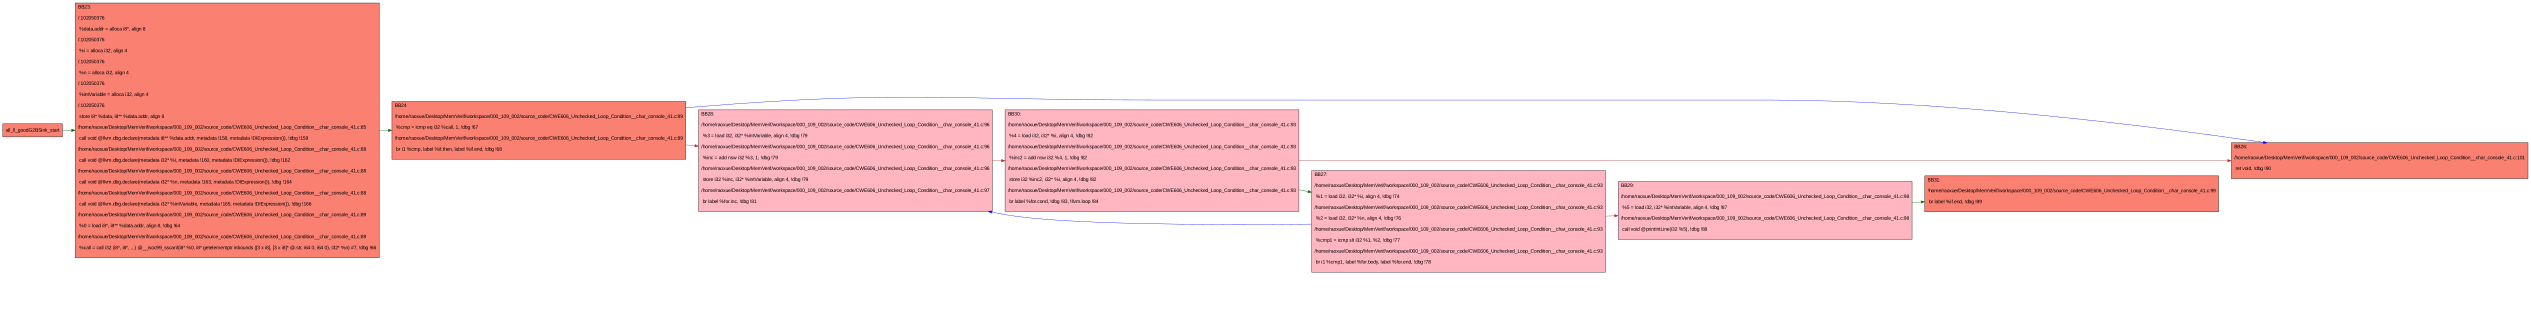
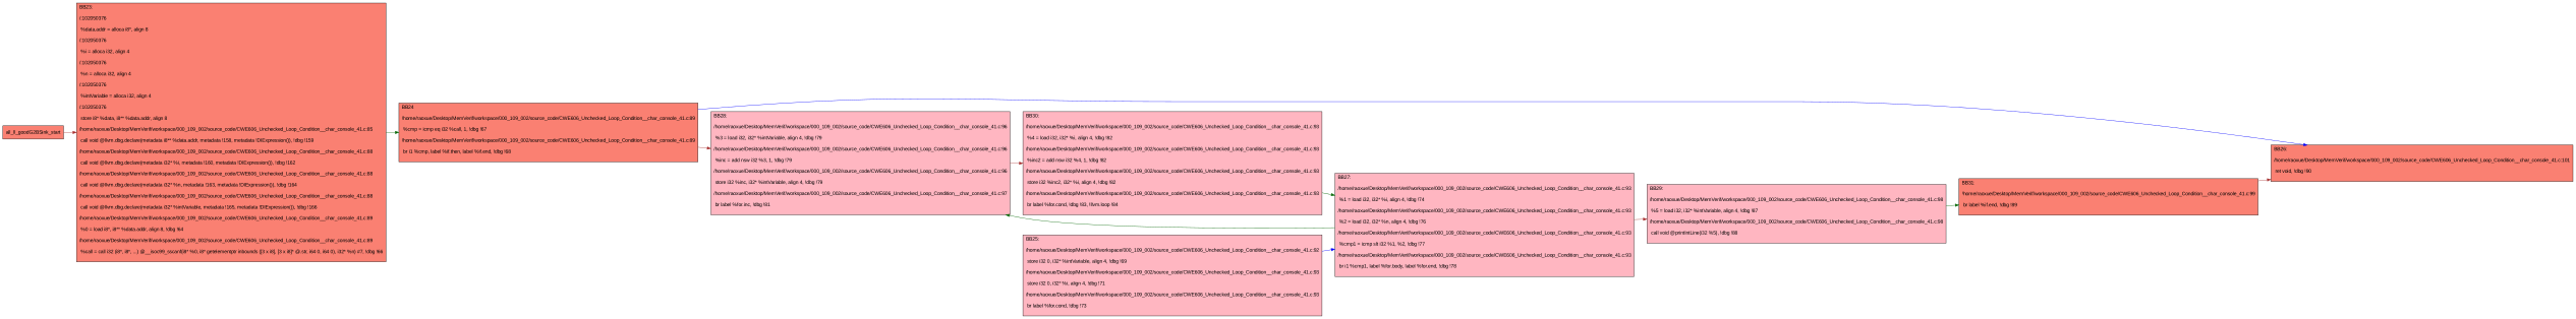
  digraph {
    fontname="Liberation Sans"
    rankdir=LR
    node [fillcolor=salmon fontname="Liberation Sans" shape=record style=filled]
    edge [color=brown fontname="Liberation Sans"]
    n1 [label="{all_ll_goodG2BSink_start}"]
    n2 [label="{BB23:\l\l/:102050376\l\n  %data.addr = alloca i8*, align 8\l\n/:102050376\l\n  %i = alloca i32, align 4\l\n/:102050376\l\n  %n = alloca i32, align 4\l\n/:102050376\l\n  %intVariable = alloca i32, align 4\l\n/:102050376\l\n  store i8* %data, i8** %data.addr, align 8\l\n/home/raoxue/Desktop/MemVerif/workspace/000_109_002/source_code/CWE606_Unchecked_Loop_Condition__char_console_41.c:85\l\n  call void @llvm.dbg.declare(metadata i8** %data.addr, metadata !158, metadata !DIExpression()), !dbg !159\l\n/home/raoxue/Desktop/MemVerif/workspace/000_109_002/source_code/CWE606_Unchecked_Loop_Condition__char_console_41.c:88\l\n  call void @llvm.dbg.declare(metadata i32* %i, metadata !160, metadata !DIExpression()), !dbg !162\l\n/home/raoxue/Desktop/MemVerif/workspace/000_109_002/source_code/CWE606_Unchecked_Loop_Condition__char_console_41.c:88\l\n  call void @llvm.dbg.declare(metadata i32* %n, metadata !163, metadata !DIExpression()), !dbg !164\l\n/home/raoxue/Desktop/MemVerif/workspace/000_109_002/source_code/CWE606_Unchecked_Loop_Condition__char_console_41.c:88\l\n  call void @llvm.dbg.declare(metadata i32* %intVariable, metadata !165, metadata !DIExpression()), !dbg !166\l\n/home/raoxue/Desktop/MemVerif/workspace/000_109_002/source_code/CWE606_Unchecked_Loop_Condition__char_console_41.c:89\l\n  %0 = load i8*, i8** %data.addr, align 8, !dbg !64\l\n/home/raoxue/Desktop/MemVerif/workspace/000_109_002/source_code/CWE606_Unchecked_Loop_Condition__char_console_41.c:89\l\n  %call = call i32 (i8*, i8*, ...) @__isoc99_sscanf(i8* %0, i8* getelementptr inbounds ([3 x i8], [3 x i8]* @.str, i64 0, i64 0), i32* %n) #7, !dbg !66\l\n}"]
    n3 [label="{BB24:\l\l/home/raoxue/Desktop/MemVerif/workspace/000_109_002/source_code/CWE606_Unchecked_Loop_Condition__char_console_41.c:89\l\n  %cmp = icmp eq i32 %call, 1, !dbg !67\l\n/home/raoxue/Desktop/MemVerif/workspace/000_109_002/source_code/CWE606_Unchecked_Loop_Condition__char_console_41.c:89\l\n  br i1 %cmp, label %if.then, label %if.end, !dbg !68\l\n}"]
    n4 [label="{BB26:\l\l/home/raoxue/Desktop/MemVerif/workspace/000_109_002/source_code/CWE606_Unchecked_Loop_Condition__char_console_41.c:101\l\n  ret void, !dbg !90\l\n}"]
    n5 [fillcolor=lightpink label="{BB28:\l\l/home/raoxue/Desktop/MemVerif/workspace/000_109_002/source_code/CWE606_Unchecked_Loop_Condition__char_console_41.c:96\l\n  %3 = load i32, i32* %intVariable, align 4, !dbg !79\l\n/home/raoxue/Desktop/MemVerif/workspace/000_109_002/source_code/CWE606_Unchecked_Loop_Condition__char_console_41.c:96\l\n  %inc = add nsw i32 %3, 1, !dbg !79\l\n/home/raoxue/Desktop/MemVerif/workspace/000_109_002/source_code/CWE606_Unchecked_Loop_Condition__char_console_41.c:96\l\n  store i32 %inc, i32* %intVariable, align 4, !dbg !79\l\n/home/raoxue/Desktop/MemVerif/workspace/000_109_002/source_code/CWE606_Unchecked_Loop_Condition__char_console_41.c:97\l\n  br label %for.inc, !dbg !81\l\n}"]
+   n6 [fillcolor=lightpink label="{BB25:\l\l/home/raoxue/Desktop/MemVerif/workspace/000_109_002/source_code/CWE606_Unchecked_Loop_Condition__char_console_41.c:92\l\n  store i32 0, i32* %intVariable, align 4, !dbg !69\l\n/home/raoxue/Desktop/MemVerif/workspace/000_109_002/source_code/CWE606_Unchecked_Loop_Condition__char_console_41.c:93\l\n  store i32 0, i32* %i, align 4, !dbg !71\l\n/home/raoxue/Desktop/MemVerif/workspace/000_109_002/source_code/CWE606_Unchecked_Loop_Condition__char_console_41.c:93\l\n  br label %for.cond, !dbg !73\l\n}"]
    n7 [fillcolor=lightpink label="{BB27:\l\l/home/raoxue/Desktop/MemVerif/workspace/000_109_002/source_code/CWE606_Unchecked_Loop_Condition__char_console_41.c:93\l\n  %1 = load i32, i32* %i, align 4, !dbg !74\l\n/home/raoxue/Desktop/MemVerif/workspace/000_109_002/source_code/CWE606_Unchecked_Loop_Condition__char_console_41.c:93\l\n  %2 = load i32, i32* %n, align 4, !dbg !76\l\n/home/raoxue/Desktop/MemVerif/workspace/000_109_002/source_code/CWE606_Unchecked_Loop_Condition__char_console_41.c:93\l\n  %cmp1 = icmp slt i32 %1, %2, !dbg !77\l\n/home/raoxue/Desktop/MemVerif/workspace/000_109_002/source_code/CWE606_Unchecked_Loop_Condition__char_console_41.c:93\l\n  br i1 %cmp1, label %for.body, label %for.end, !dbg !78\l\n}"]
    n8 [fillcolor=lightpink label="{BB29:\l\l/home/raoxue/Desktop/MemVerif/workspace/000_109_002/source_code/CWE606_Unchecked_Loop_Condition__char_console_41.c:98\l\n  %5 = load i32, i32* %intVariable, align 4, !dbg !87\l\n/home/raoxue/Desktop/MemVerif/workspace/000_109_002/source_code/CWE606_Unchecked_Loop_Condition__char_console_41.c:98\l\n  call void @printIntLine(i32 %5), !dbg !88\l\n}"]
    n9 [fillcolor=lightpink label="{BB30:\l\l/home/raoxue/Desktop/MemVerif/workspace/000_109_002/source_code/CWE606_Unchecked_Loop_Condition__char_console_41.c:93\l\n  %4 = load i32, i32* %i, align 4, !dbg !82\l\n/home/raoxue/Desktop/MemVerif/workspace/000_109_002/source_code/CWE606_Unchecked_Loop_Condition__char_console_41.c:93\l\n  %inc2 = add nsw i32 %4, 1, !dbg !82\l\n/home/raoxue/Desktop/MemVerif/workspace/000_109_002/source_code/CWE606_Unchecked_Loop_Condition__char_console_41.c:93\l\n  store i32 %inc2, i32* %i, align 4, !dbg !82\l\n/home/raoxue/Desktop/MemVerif/workspace/000_109_002/source_code/CWE606_Unchecked_Loop_Condition__char_console_41.c:93\l\n  br label %for.cond, !dbg !83, !llvm.loop !84\l\n}"]
    n10 [label="{BB31:\l\l/home/raoxue/Desktop/MemVerif/workspace/000_109_002/source_code/CWE606_Unchecked_Loop_Condition__char_console_41.c:99\l\n  br label %if.end, !dbg !89\l\n}"]
-   n1 -> n2 [color=darkgreen]
+   n1 -> n2
    n2 -> n3 [color=darkgreen]
    n3 -> n4 [color=blue]
    n3 -> n5
    n5 -> n9
-   n7 -> n5 [color=blue]
+   n6 -> n7 [color=blue]
+   n7 -> n5 [color=darkgreen]
    n7 -> n8
    n8 -> n10 [color=darkgreen]
    n9 -> n7 [color=darkgreen]
-   n9 -> n4
+   n10 -> n4
  }
